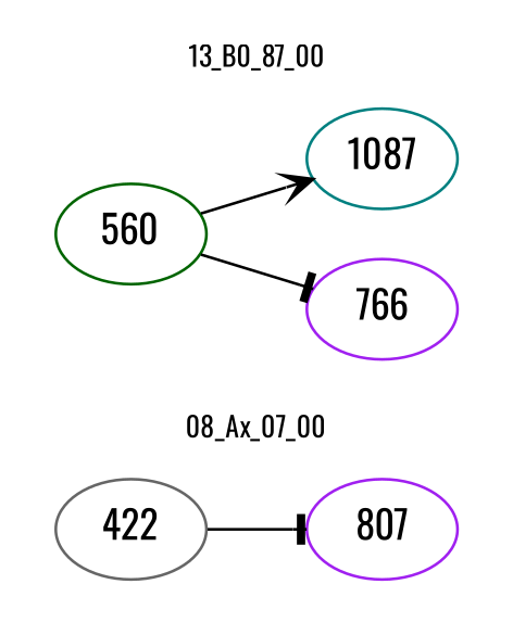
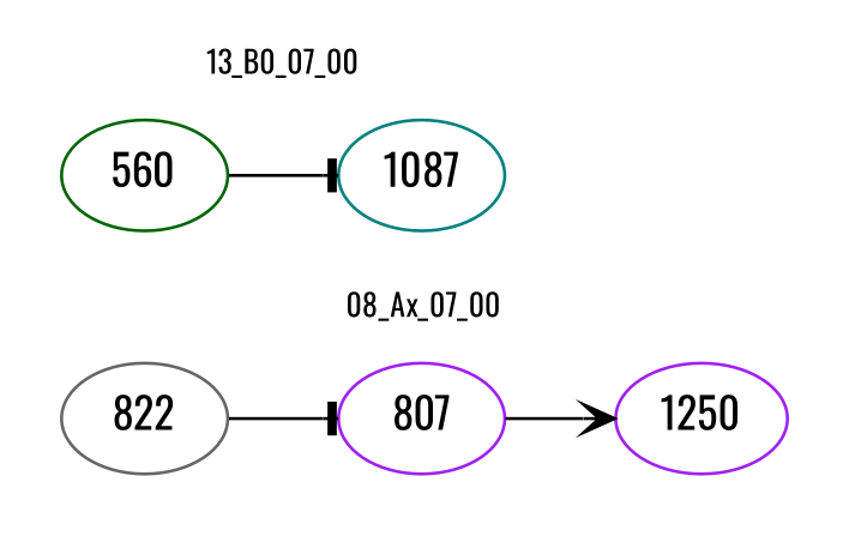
  digraph {
    fontname=Oswald
    rankdir=LR
    node [color=purple fontname=Oswald]
    edge [arrowhead=vee color=black fontname=Oswald]
    n1 [label=807]
-   n2 [color=gray40 label=422]
+   n2 [color=gray40 label=822]
+   n3 [label=1250]
    n4 [color=darkgreen label=560]
-   n5 [label=766]
    n6 [color=teal label=1087]
    subgraph cluster_1 {
      color=white
      fontsize=10
      label="08_Ax_07_00"
      n1
      n2
+     n3
    }
    subgraph cluster_2 {
      color=white
      fontsize=10
-     label="13_B0_87_00"
+     label="13_B0_07_00"
      n4
-     n5
      n6
    }
+   n1 -> n3
    n2 -> n1 [arrowhead=tee]
-   n4 -> n5 [arrowhead=tee]
-   n4 -> n6
+   n4 -> n6 [arrowhead=tee]
  }
